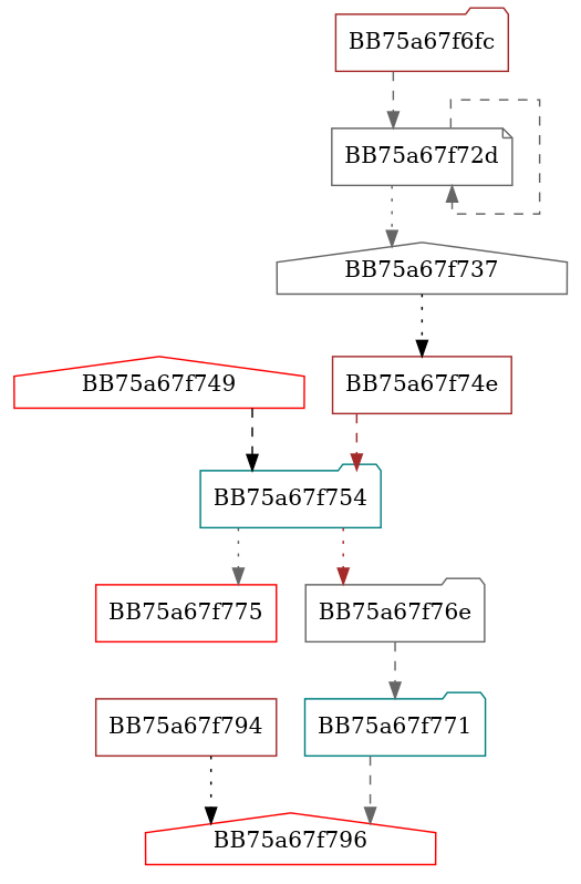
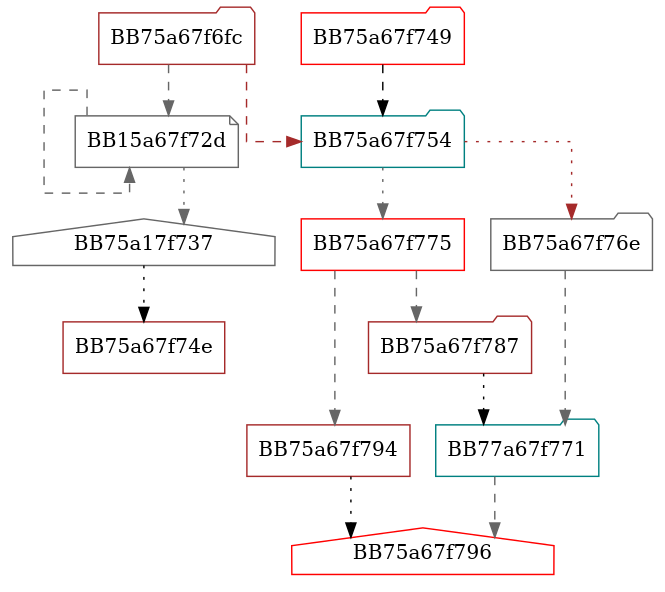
  digraph {
    splines=ortho
    node [color=brown shape=folder]
    edge [color=gray40 style=dashed]
-   BB75a67f72d [color=gray40 shape=note]
+   BB75a67f72d [color=gray40 shape=note label=BB15a67f72d]
    BB75a67f6fc
-   BB75a67f737 [color=gray40 shape=house]
+   BB75a67f737 [color=gray40 shape=house label=BB75a17f737]
    BB75a67f74e [shape=box]
    BB75a67f754 [color=teal]
-   BB75a67f749 [color=red shape=house]
+   BB75a67f749 [color=red]
    BB75a67f775 [color=red shape=box]
    BB75a67f76e [color=gray40]
    BB75a67f794 [shape=box]
-   BB75a67f771 [color=teal]
+   BB75a67f787
+   BB75a67f771 [color=teal label=BB77a67f771]
    BB75a67f796 [color=red shape=house]
    BB75a67f72d -> BB75a67f72d
    BB75a67f72d -> BB75a67f737 [style=dotted]
    BB75a67f6fc -> BB75a67f72d
    BB75a67f737 -> BB75a67f74e [color=black style=dotted]
-   BB75a67f74e -> BB75a67f754 [color=brown]
+   BB75a67f6fc -> BB75a67f754 [color=brown]
    BB75a67f754 -> BB75a67f775 [style=dotted]
    BB75a67f754 -> BB75a67f76e [color=brown style=dotted]
    BB75a67f749 -> BB75a67f754 [color=black]
+   BB75a67f775 -> BB75a67f794
+   BB75a67f775 -> BB75a67f787
    BB75a67f76e -> BB75a67f771
    BB75a67f794 -> BB75a67f796 [color=black style=dotted]
+   BB75a67f787 -> BB75a67f771 [color=black style=dotted]
    BB75a67f771 -> BB75a67f796
  }
